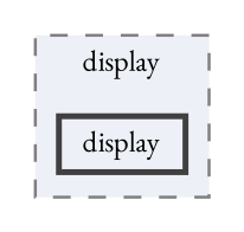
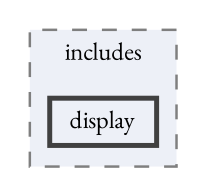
  digraph {
    compound=true
    rankdir=LR
    fontname="EB Garamond"
    n1 [color=grey25 fillcolor="#edf0f7" fontname="EB Garamond" fontsize=10 height=0.2 label=display shape=box style="filled,bold" width=0.4]
    subgraph cluster_1 {
      bgcolor="#edf0f7"
      fontsize=10
-     label=display
+     label=includes
      pencolor=grey50
      style="filled,dashed"
      n1
    }
  }
